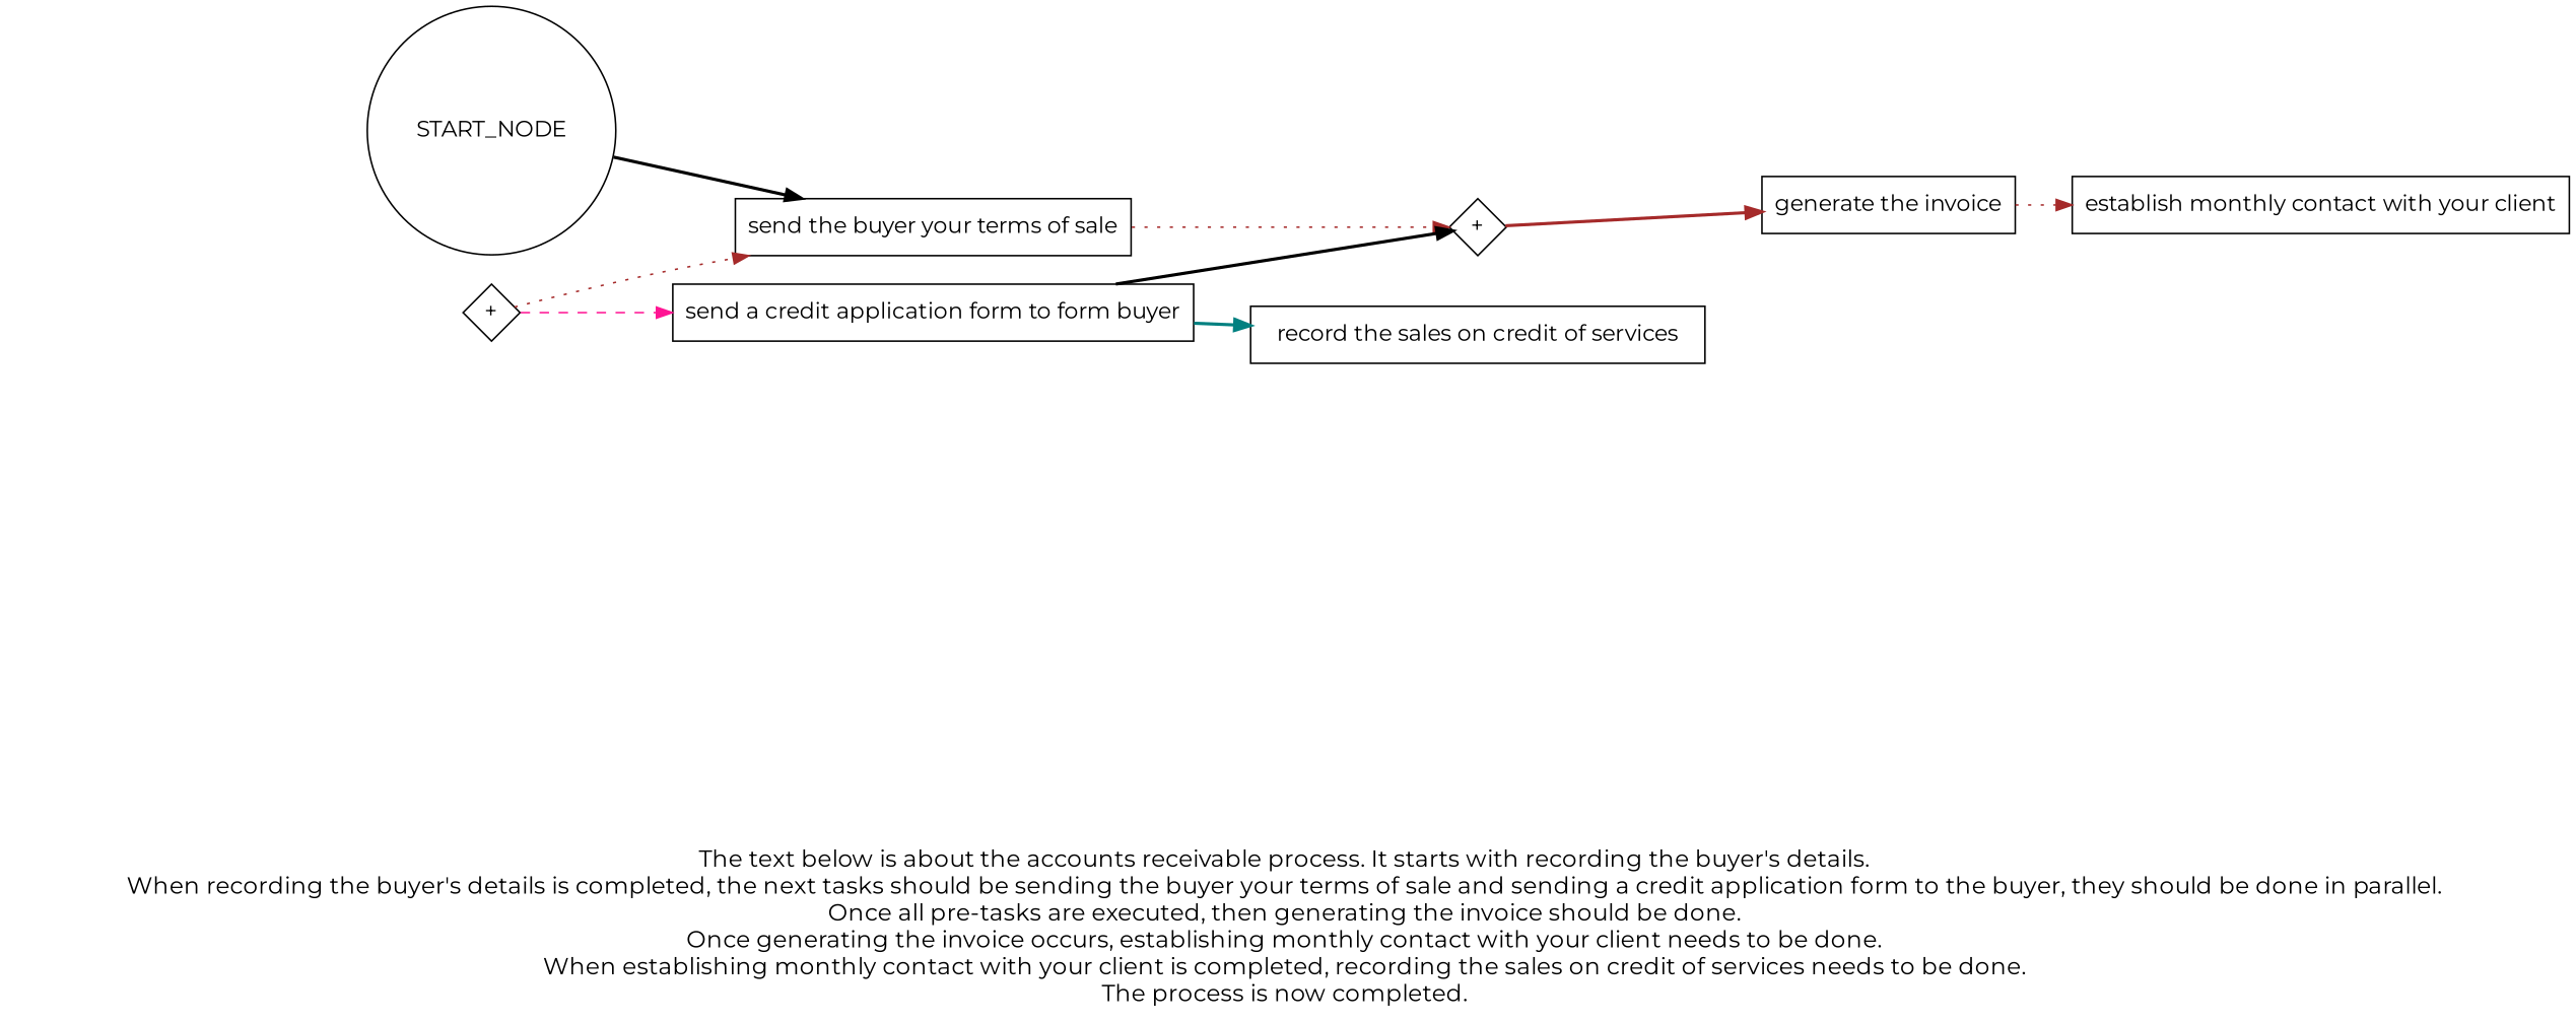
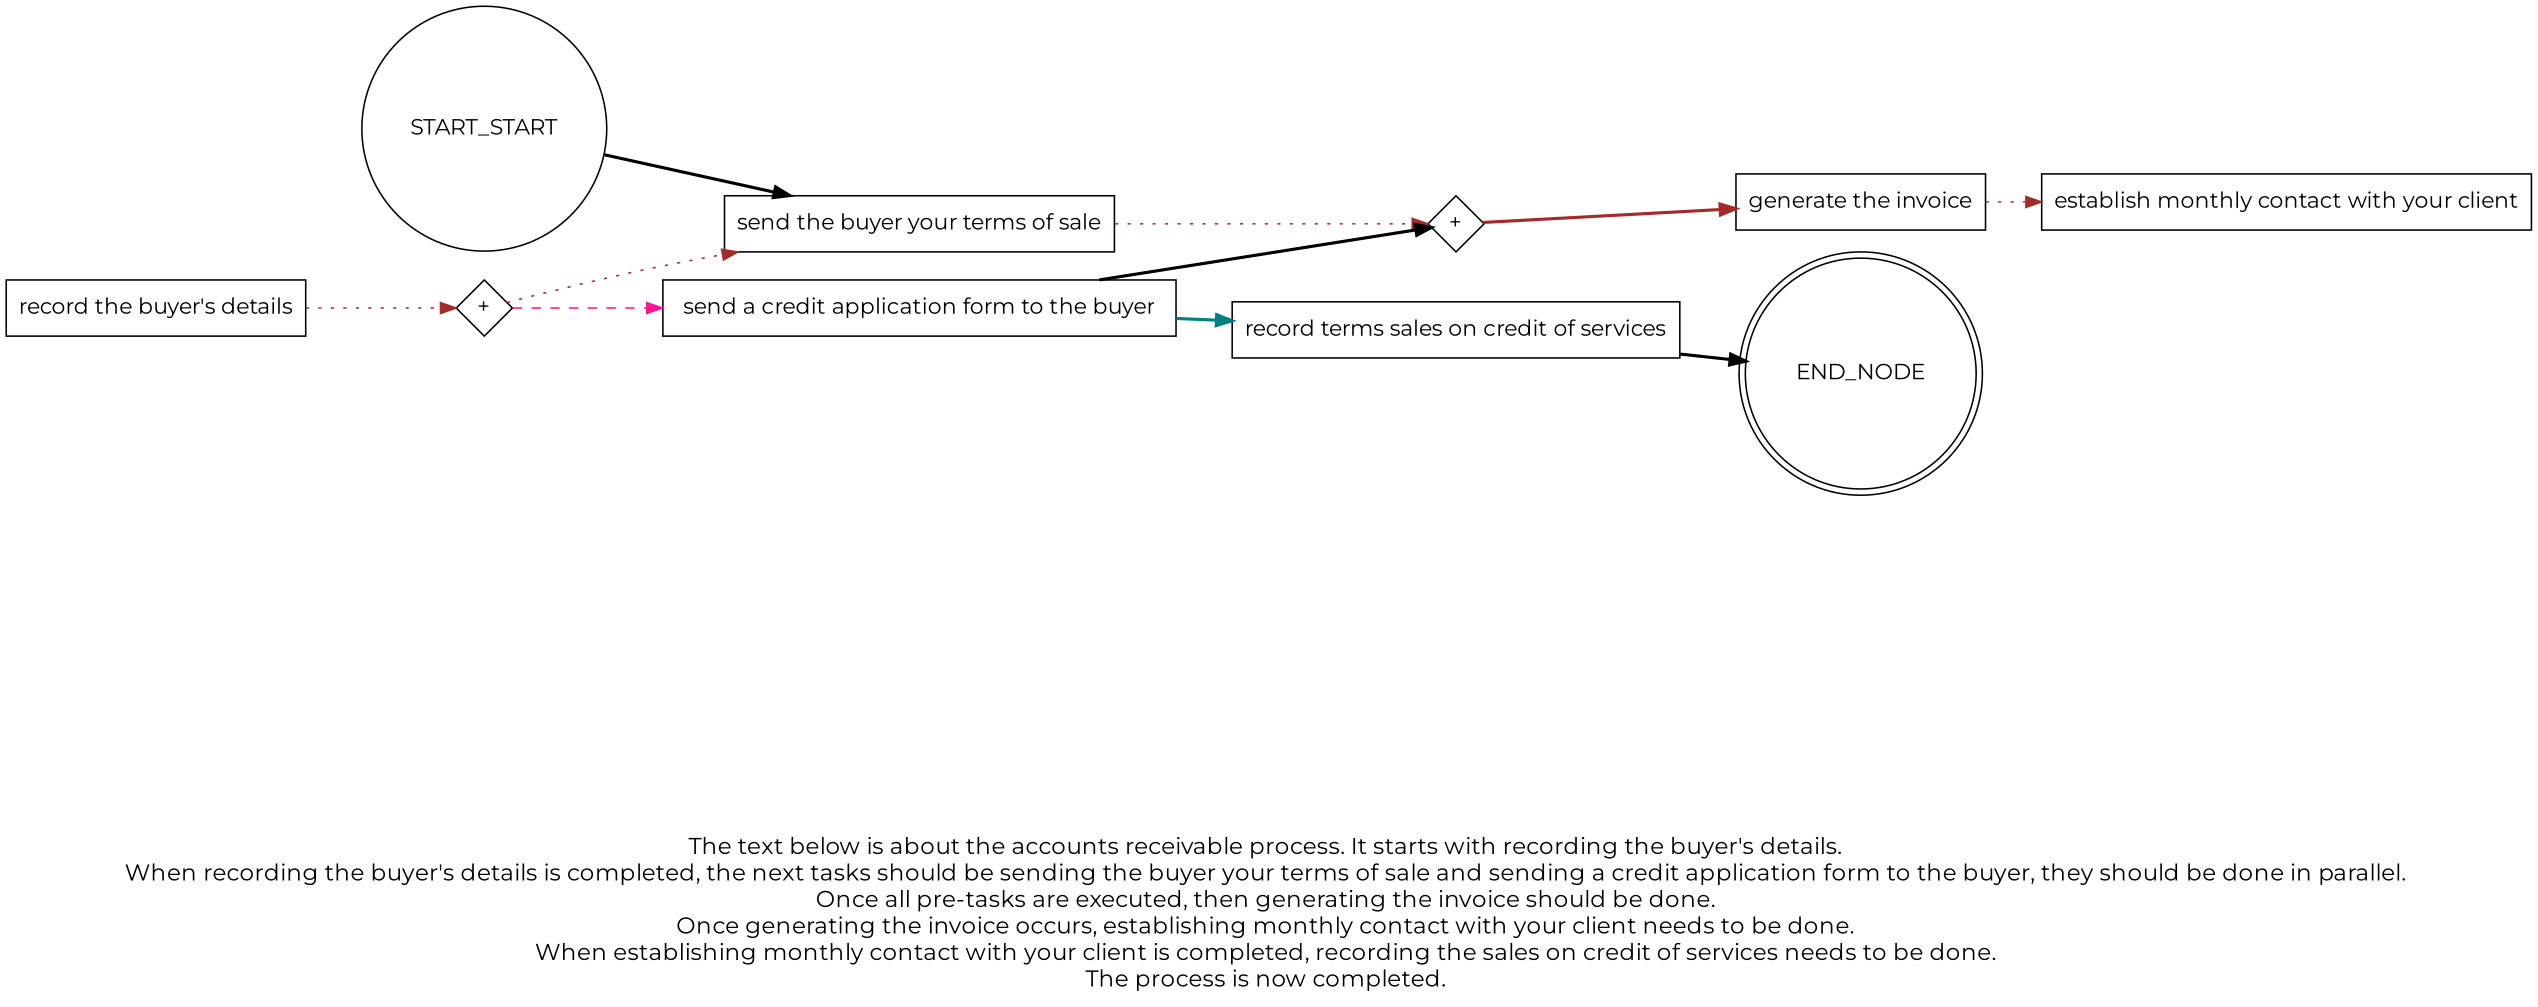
  digraph {
    fontname=Montserrat
    fontsize=15
    label="\n\n\nThe text below is about the accounts receivable process. It starts with recording the buyer's details. \nWhen recording the buyer's details is completed, the next tasks should be sending the buyer your terms of sale and sending a credit application form to the buyer, they should be done in parallel. \nOnce all pre-tasks are executed, then generating the invoice should be done. \nOnce generating the invoice occurs, establishing monthly contact with your client needs to be done. \nWhen establishing monthly contact with your client is completed, recording the sales on credit of services needs to be done. \nThe process is now completed. \n"
    rankdir=LR
    node [fontname=Montserrat shape=box]
    edge [color=brown fontname=Montserrat style=bold]
+   "record the buyer's details"
    n2 [fixedsize=true label="+" shape=diamond width=0.5]
    "send the buyer your terms of sale"
-   "send a credit application form to the buyer" [label="send a credit application form to form buyer"]
+   "send a credit application form to the buyer"
    n5 [fixedsize=true label="+" shape=diamond width=0.5]
    "generate the invoice"
    "establish monthly contact with your client"
-   "record the sales on credit of services"
-   START_NODE [shape=circle width=0.3]
+   "record the sales on credit of services" [label="record terms sales on credit of services"]
+   END_NODE [shape=doublecircle width=0.2]
+   START_NODE [shape=circle width=0.3 label=START_START]
    subgraph sub_1 {
+     "record the buyer's details"
      n2
      "send the buyer your terms of sale"
      "send a credit application form to the buyer"
      n5
      "generate the invoice"
      "establish monthly contact with your client"
      "record the sales on credit of services"
    }
+   "record the buyer's details" -> n2 [style=dotted]
    n2 -> "send the buyer your terms of sale" [style=dotted]
    n2 -> "send a credit application form to the buyer" [color=deeppink style=dashed]
    "send the buyer your terms of sale" -> n5 [style=dotted]
    "send a credit application form to the buyer" -> n5 [color=black]
    "send a credit application form to the buyer" -> "record the sales on credit of services" [color=teal]
    n5 -> "generate the invoice"
    "generate the invoice" -> "establish monthly contact with your client" [style=dotted]
+   "record the sales on credit of services" -> END_NODE [color=black]
    START_NODE -> "send the buyer your terms of sale" [color=black]
  }
